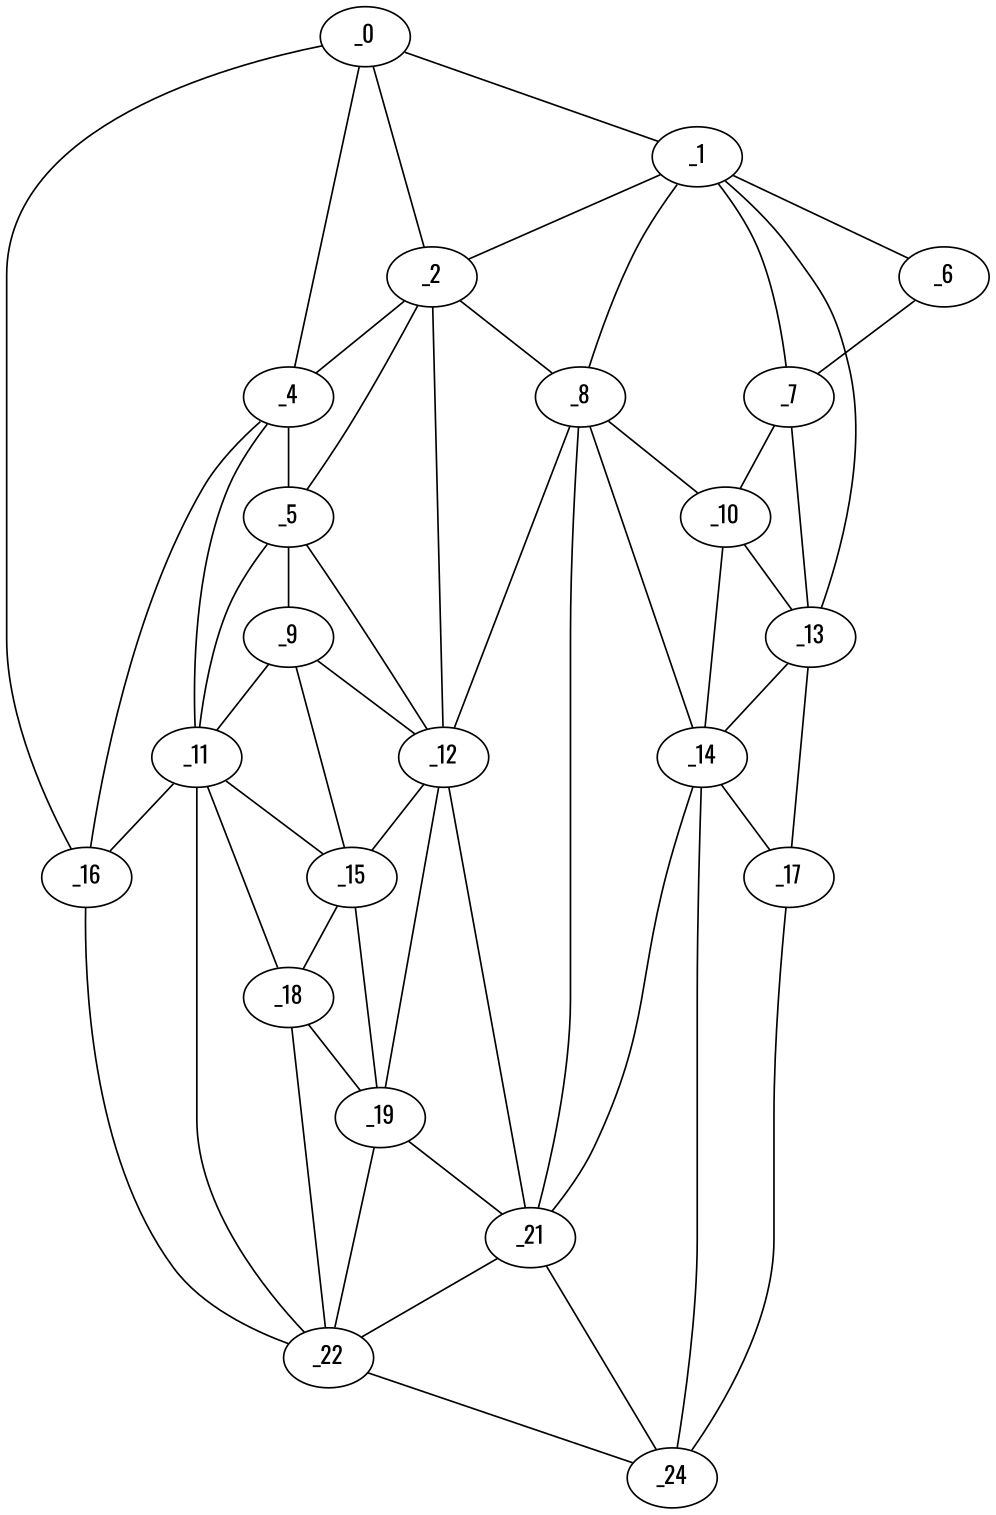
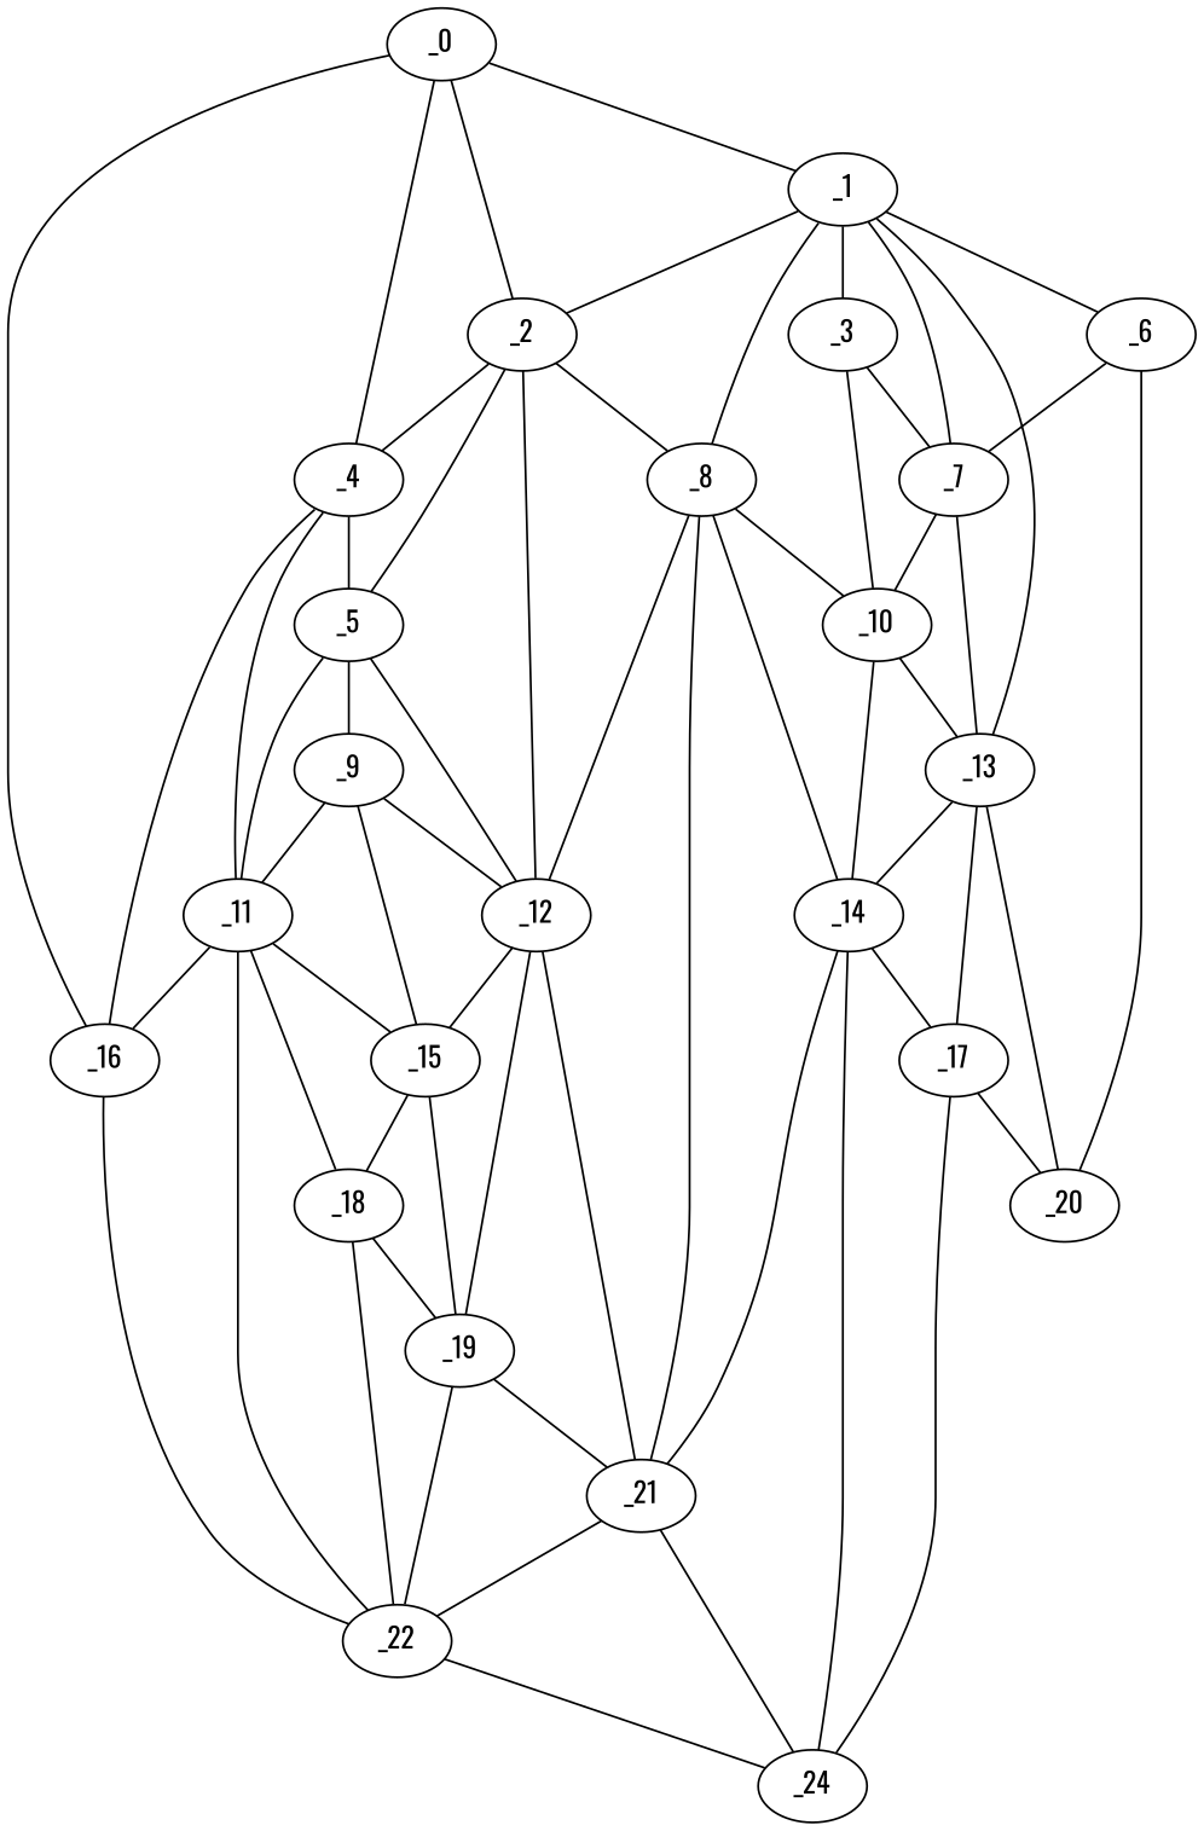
  graph {
    fontname=Oswald
    node [fontname=Oswald x=84 y=114]
    edge [fontname=Oswald valence=2]
    _0 [x=39]
    _1 [x=40 y=38]
    _2 [x=43 y=104]
    _4 [x=49 y=118]
    _16 [x=65 y=125]
+   _3 [x=46 y=32]
    _6 [x=52 y=3]
    _7 [x=52 y=14]
    _8 [x=53 y=52]
    _13 [x=62 y=6]
    _5 [x=51 y=101]
    _12 [x=60 y=86]
    _11 [x=59]
    _22 [y=116]
    _10 [x=59 y=31]
+   _20 [y=12]
    _14 [x=64 y=33]
    _21 [y=68]
    _9 [x=58 y=96]
    _15 [x=64 y=96]
    _19 [x=83 y=81]
    _18 [x=81 y=98]
    _24 [x=89 y=26]
    _17 [x=79 y=11]
    _0 -- _1 [valence=1]
    _0 -- _2 [valence=1]
    _0 -- _4 [valence=1]
    _0 -- _16 [valence=1]
    _1 -- _2
+   _1 -- _3 [valence=1]
    _1 -- _6 [valence=1]
    _1 -- _7
    _1 -- _8 [valence=1]
    _1 -- _13 [valence=1]
    _2 -- _4
    _2 -- _8 [valence=1]
    _2 -- _5
    _2 -- _12
    _4 -- _16
    _4 -- _5
    _4 -- _11
    _16 -- _22 [valence=1]
+   _3 -- _7
+   _3 -- _10 [valence=1]
    _6 -- _7
+   _6 -- _20 [valence=1]
    _7 -- _13
    _7 -- _10 [valence=1]
    _8 -- _12 [valence=1]
    _8 -- _10
    _8 -- _14
    _8 -- _21
+   _13 -- _20 [valence=1]
    _13 -- _14
    _13 -- _17
    _5 -- _12 [valence=1]
    _5 -- _11
    _5 -- _9
    _12 -- _21
    _12 -- _15
    _12 -- _19 [valence=1]
    _11 -- _16 [valence=1]
    _11 -- _22 [valence=1]
    _11 -- _15 [valence=1]
    _11 -- _18
    _22 -- _24 [valence=1]
    _10 -- _13
    _10 -- _14 [valence=1]
    _14 -- _21 [valence=1]
    _14 -- _24
    _14 -- _17
    _21 -- _22
    _21 -- _24
    _9 -- _12
    _9 -- _11
    _9 -- _15
    _15 -- _19
    _15 -- _18
    _19 -- _22
    _19 -- _21 [valence=1]
    _18 -- _22 [valence=1]
    _18 -- _19 [valence=1]
+   _17 -- _20
    _17 -- _24
  }
